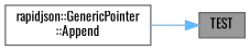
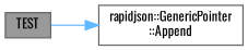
  digraph {
    rankdir=LR
    fontname=Oswald
    node [fontname=Oswald fontsize=10 shape=box style=filled]
    n1 [color=gray40 fillcolor=grey60 fontcolor=black height=0.2 label=TEST width=0.4]
    n2 [color=grey40 fillcolor=white height=0.2 label="rapidjson::GenericPointer\l::Append" width=0.4]
-   n2 -> n1 [color=steelblue1 fontname=Oswald fontsize=10 labelfontname=Helvetica labelfontsize=10 style=solid]
+   n1 -> n2 [color=steelblue1 fontname=Oswald fontsize=10 labelfontname=Helvetica labelfontsize=10 style=solid]
  }
